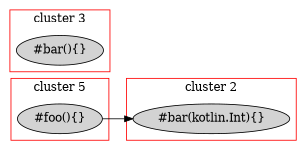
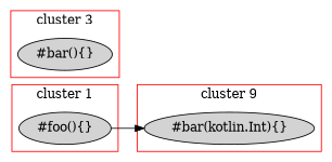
  digraph {
    rankdir=LR
    node [style=filled]
    n1 [label="#bar(kotlin.Int){}"]
    n2 [label="#foo(){}"]
    n3 [label="#bar(){}"]
    subgraph cluster_1 {
      color=red
-     label="cluster 2"
+     label="cluster 9"
      n1
    }
    subgraph cluster_2 {
      color=red
-     label="cluster 5"
+     label="cluster 1"
      n2
    }
    subgraph cluster_3 {
      color=red
      label="cluster 3"
      n3
    }
    n2 -> n1
  }
